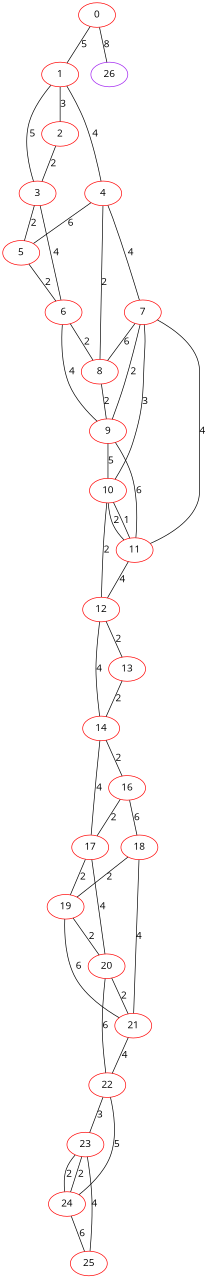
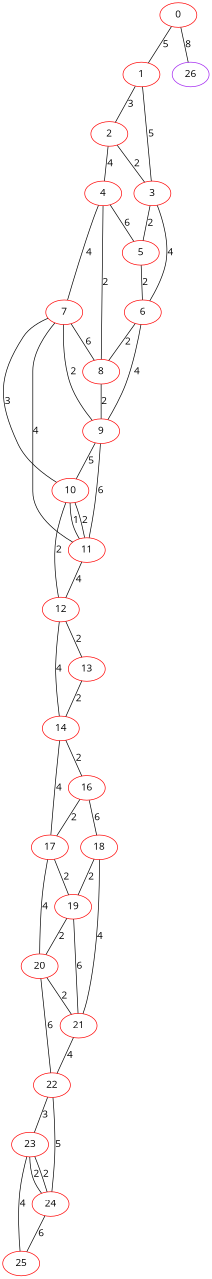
  graph {
    fontname="Open Sans"
    node [color=red fontname="Open Sans" weight=1]
    edge [fontname="Open Sans"]
    0
    1
    26 [color=purple weight=4]
    2
    3
    4
    5
    6
    7
    8
    9
    10
    11
    12
    13
    14
    16
    17
    18
    19
    20
    21
    22
    23
    24
    25
    0 -- 1 [label=5]
    0 -- 26 [label=8]
    1 -- 2 [label=3]
    1 -- 3 [label=5]
    2 -- 3 [label=2]
-   1 -- 4 [label=4]
+   2 -- 4 [label=4]
    3 -- 5 [label=2]
    3 -- 6 [label=4]
    4 -- 5 [label=6]
    4 -- 7 [label=4]
    4 -- 8 [label=2]
    5 -- 6 [label=2]
    6 -- 8 [label=2]
    6 -- 9 [label=4]
    7 -- 8 [label=6]
    7 -- 9 [label=2]
    7 -- 10 [label=3]
    7 -- 11 [label=4]
    8 -- 9 [label=2]
    9 -- 10 [label=5]
    9 -- 11 [label=6]
    10 -- 11 [label=1]
    10 -- 11 [label=2]
    10 -- 12 [label=2]
    11 -- 12 [label=4]
    12 -- 13 [label=2]
    12 -- 14 [label=4]
    13 -- 14 [label=2]
    14 -- 16 [label=2]
    14 -- 17 [label=4]
    16 -- 17 [label=2]
    16 -- 18 [label=6]
    17 -- 19 [label=2]
    17 -- 20 [label=4]
    18 -- 19 [label=2]
    18 -- 21 [label=4]
    19 -- 20 [label=2]
    19 -- 21 [label=6]
    20 -- 21 [label=2]
    20 -- 22 [label=6]
    21 -- 22 [label=4]
    22 -- 23 [label=3]
    22 -- 24 [label=5]
    23 -- 24 [label=2]
    23 -- 24 [label=2]
    23 -- 25 [label=4]
    24 -- 25 [label=6]
  }
